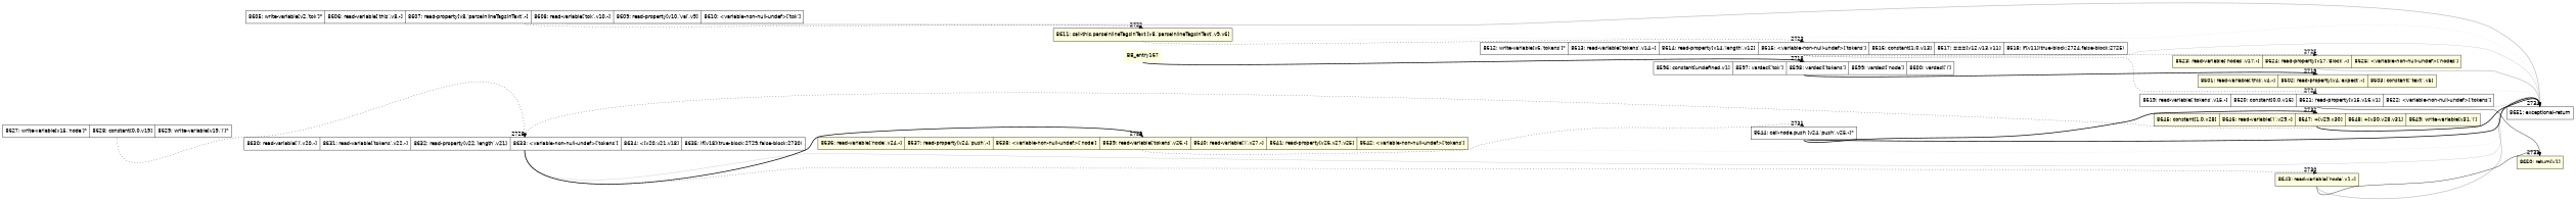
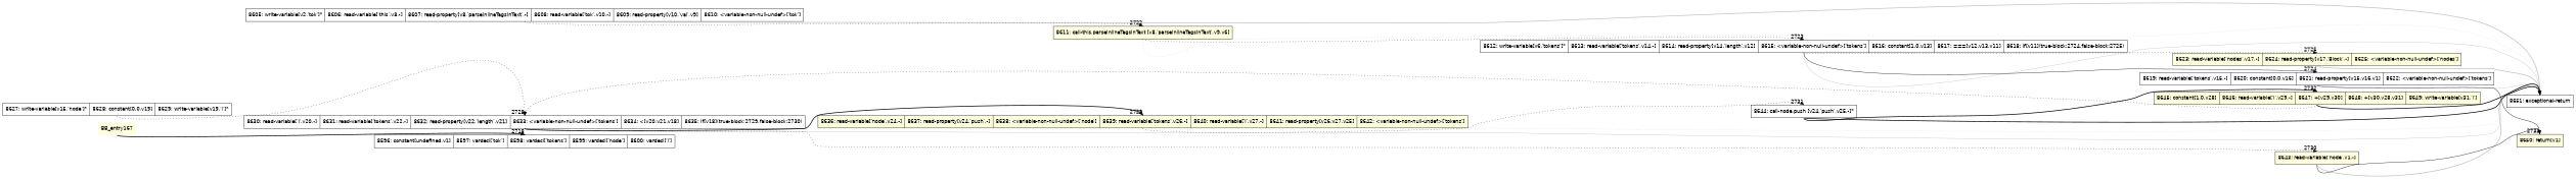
  digraph {
    fontname="DejaVu Sans"
    rankdir=LR
    node [fillcolor=lightyellow fontname="DejaVu Sans" shape=record style=filled]
    edge [fontname="DejaVu Sans" headport=n style=dotted tailport=s]
    BB_entry167 [shape=none]
    n2 [fillcolor=white label="{8596: constant[undefined,v1]|8597: vardecl['tok']|8598: vardecl['tokens']|8599: vardecl['node']|8600: vardecl['i']}"]
-   n3 [label="{8601: read-variable['this',v4,-]|8602: read-property[v4,'expect',-]|8603: constant[\"text\",v5]}"]
    n4 [fillcolor=white label="{8651: exceptional-return}"]
    n5 [fillcolor=white label="{8605: write-variable[v2,'tok']*|8606: read-variable['this',v8,-]|8607: read-property[v8,'parseInlineTagsInText',-]|8608: read-variable['tok',v10,-]|8609: read-property[v10,'val',v9]|8610: \<variable-non-null-undef\>['tok']}"]
    n6 [label="{8611: call-this.parseInlineTagsInText [v8,'parseInlineTagsInText',v9,v6]}"]
    n7 [fillcolor=white label="{8612: write-variable[v6,'tokens']*|8613: read-variable['tokens',v14,-]|8614: read-property[v14,'length',v12]|8615: \<variable-non-null-undef\>['tokens']|8616: constant[1.0,v13]|8617: ===[v12,v13,v11]|8618: if[v11](true-block:2724,false-block:2725)}"]
    n8 [fillcolor=white label="{8619: read-variable['tokens',v15,-]|8620: constant[0.0,v16]|8621: read-property[v15,v16,v1]|8622: \<variable-non-null-undef\>['tokens']}"]
    n9 [label="{8623: read-variable['nodes',v17,-]|8624: read-property[v17,'Block',-]|8625: \<variable-non-null-undef\>['nodes']}"]
    n10 [label="{8650: return[v1]}"]
    n11 [fillcolor=white label="{8627: write-variable[v15,'node']*|8628: constant[0.0,v19]|8629: write-variable[v19,'i']*}"]
    n12 [fillcolor=white label="{8630: read-variable['i',v20,-]|8631: read-variable['tokens',v22,-]|8632: read-property[v22,'length',v21]|8633: \<variable-non-null-undef\>['tokens']|8634: \<[v20,v21,v18]|8635: if[v18](true-block:2729,false-block:2730)}"]
    n13 [label="{8636: read-variable['node',v24,-]|8637: read-property[v24,'push',-]|8638: \<variable-non-null-undef\>['node']|8639: read-variable['tokens',v26,-]|8640: read-variable['i',v27,-]|8641: read-property[v26,v27,v25]|8642: \<variable-non-null-undef\>['tokens']}"]
    n14 [label="{8643: read-variable['node',v1,-]}"]
    n15 [fillcolor=white label="{8644: call-node.push [v24,'push',v25,-]*}"]
    n16 [label="{8645: constant[1.0,v28]|8646: read-variable['i',v29,-]|8647: +[v29,v30]|8648: +[v30,v28,v31]|8649: write-variable[v31,'i']}"]
    BB_entry167 -> n2 [headlabel="    2718" style=bold]
-   n2 -> n3 [headlabel="      2719" style=bold]
-   n3 -> n4 [color=gray headlabel="      2734"]
    n5 -> n4 [color=gray style=bold]
    n5 -> n6 [headlabel="      2722"]
    n6 -> n4 [color=gray]
    n6 -> n7 [headlabel="      2723"]
    n7 -> n4 [color=gray style=solid]
-   n7 -> n8 [headlabel="      2724"]
+   n7 -> n8 [headlabel="      2724" style=solid]
    n7 -> n9 [headlabel="      2725"]
    n8 -> n4 [color=gray style=solid]
    n8 -> n10 [headlabel="      2733" style=solid]
    n9 -> n4 [color=gray style=bold]
    n11 -> n12 [headlabel="      2728"]
    n12 -> n4 [color=gray style=solid]
    n12 -> n13 [headlabel="      2729" style=bold]
    n12 -> n14 [headlabel="      2730"]
    n13 -> n4 [color=gray]
    n13 -> n15 [headlabel="      2731"]
    n14 -> n4 [color=gray style=bold]
    n14 -> n10 [style=solid]
    n15 -> n4 [color=black style=bold]
    n15 -> n16 [headlabel="      2732" style=bold]
    n16 -> n4 [color=black style=bold]
    n16 -> n12
  }
